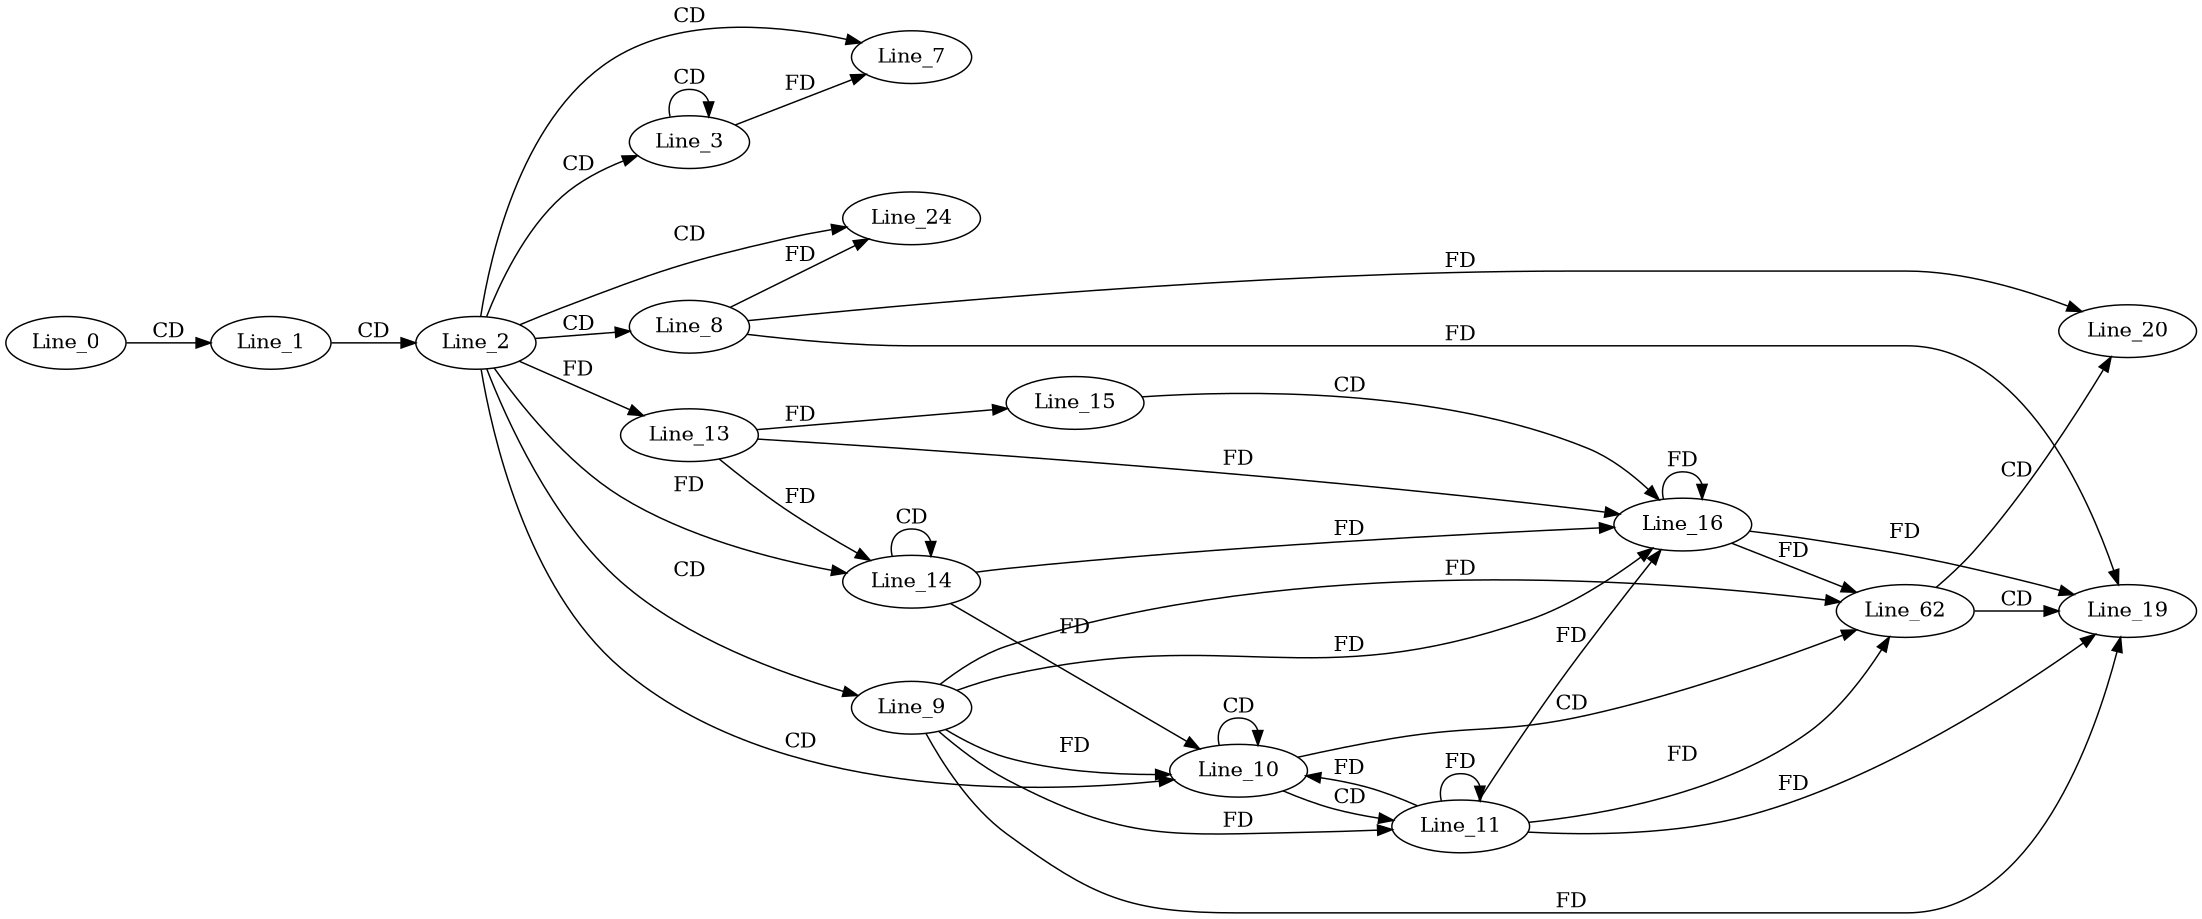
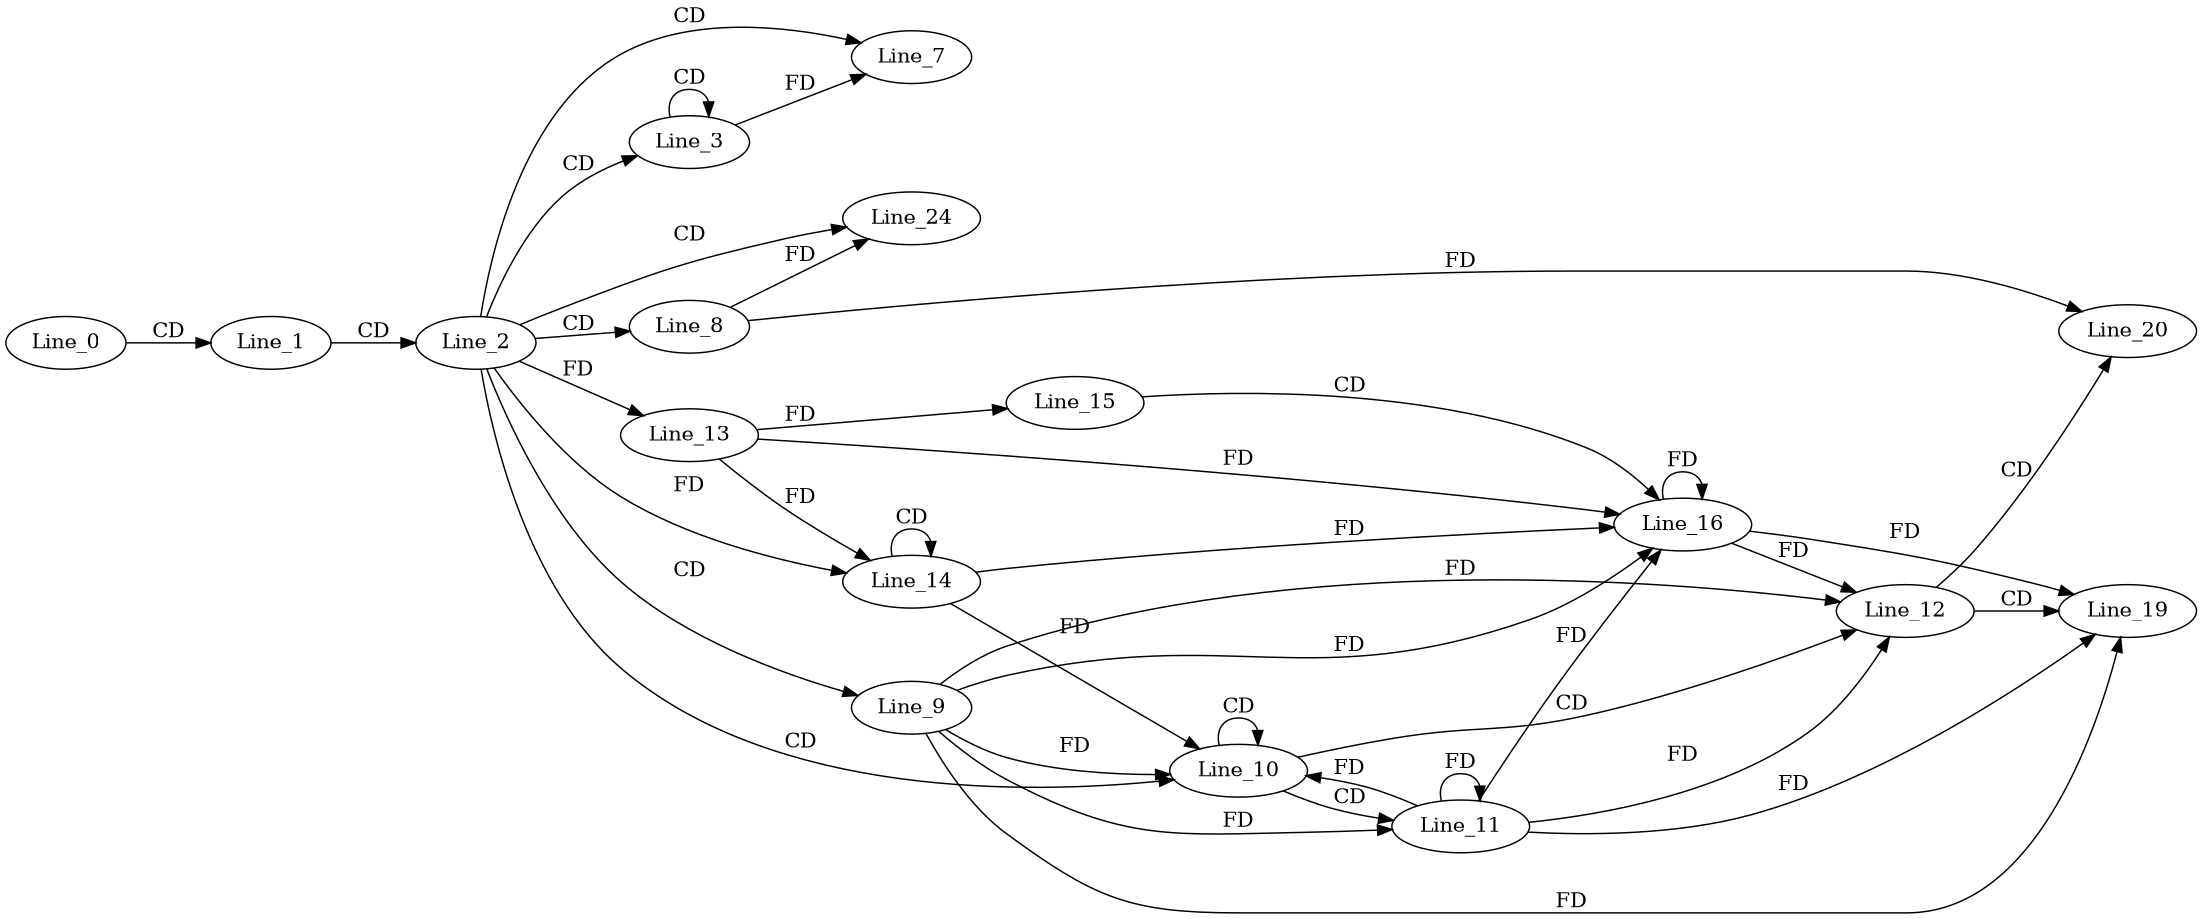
  digraph {
    rankdir=LR
    Line_0
    Line_1
    Line_2
    Line_3
    Line_7
    Line_8
    Line_9
    Line_10
    Line_13
    Line_14
    Line_24
    Line_19
    Line_20
    Line_11
-   Line_12 [label=Line_62]
+   Line_12
    Line_16
    Line_15
    Line_0 -> Line_1 [label=CD]
    Line_1 -> Line_2 [label=CD]
    Line_2 -> Line_3 [label=CD]
    Line_2 -> Line_7 [label=CD]
    Line_2 -> Line_8 [label=CD]
    Line_2 -> Line_9 [label=CD]
    Line_2 -> Line_10 [label=CD]
    Line_2 -> Line_13 [label=FD]
    Line_2 -> Line_14 [label=FD]
    Line_2 -> Line_24 [label=CD]
    Line_3 -> Line_3 [label=CD]
    Line_3 -> Line_7 [label=FD]
    Line_8 -> Line_24 [label=FD]
-   Line_8 -> Line_19 [label=FD]
    Line_8 -> Line_20 [label=FD]
    Line_9 -> Line_10 [label=FD]
    Line_9 -> Line_19 [label=FD]
    Line_9 -> Line_11 [label=FD]
    Line_9 -> Line_12 [label=FD]
    Line_9 -> Line_16 [label=FD]
    Line_10 -> Line_10 [label=CD]
    Line_10 -> Line_11 [label=CD]
    Line_10 -> Line_12 [label=CD]
    Line_13 -> Line_14 [label=FD]
    Line_13 -> Line_16 [label=FD]
    Line_13 -> Line_15 [label=FD]
    Line_14 -> Line_10 [label=FD]
    Line_14 -> Line_14 [label=CD]
    Line_14 -> Line_16 [label=FD]
    Line_11 -> Line_10 [label=FD]
    Line_11 -> Line_19 [label=FD]
    Line_11 -> Line_11 [label=FD]
    Line_11 -> Line_12 [label=FD]
    Line_11 -> Line_16 [label=FD]
    Line_12 -> Line_19 [label=CD]
    Line_12 -> Line_20 [label=CD]
    Line_16 -> Line_19 [label=FD]
    Line_16 -> Line_12 [label=FD]
    Line_16 -> Line_16 [label=FD]
    Line_15 -> Line_16 [label=CD]
  }
